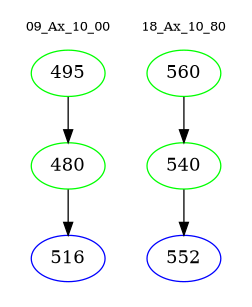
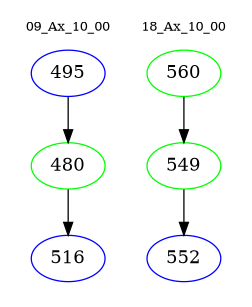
  digraph {
    node [color=green]
    edge [color=black]
-   n1 [label=495]
+   n1 [color=blue label=495]
    n2 [label=480]
    n3 [color=blue label=516]
    n4 [label=560]
-   n5 [label=540]
+   n5 [label=549]
    n6 [color=blue label=552]
    subgraph cluster_1 {
      color=white
      fontsize=10
      label="09_Ax_10_00"
      n1
      n2
      n3
    }
    subgraph cluster_2 {
      color=white
      fontsize=10
-     label="18_Ax_10_80"
+     label="18_Ax_10_00"
      n4
      n5
      n6
    }
    n1 -> n2
    n2 -> n3
    n4 -> n5
    n5 -> n6
  }
